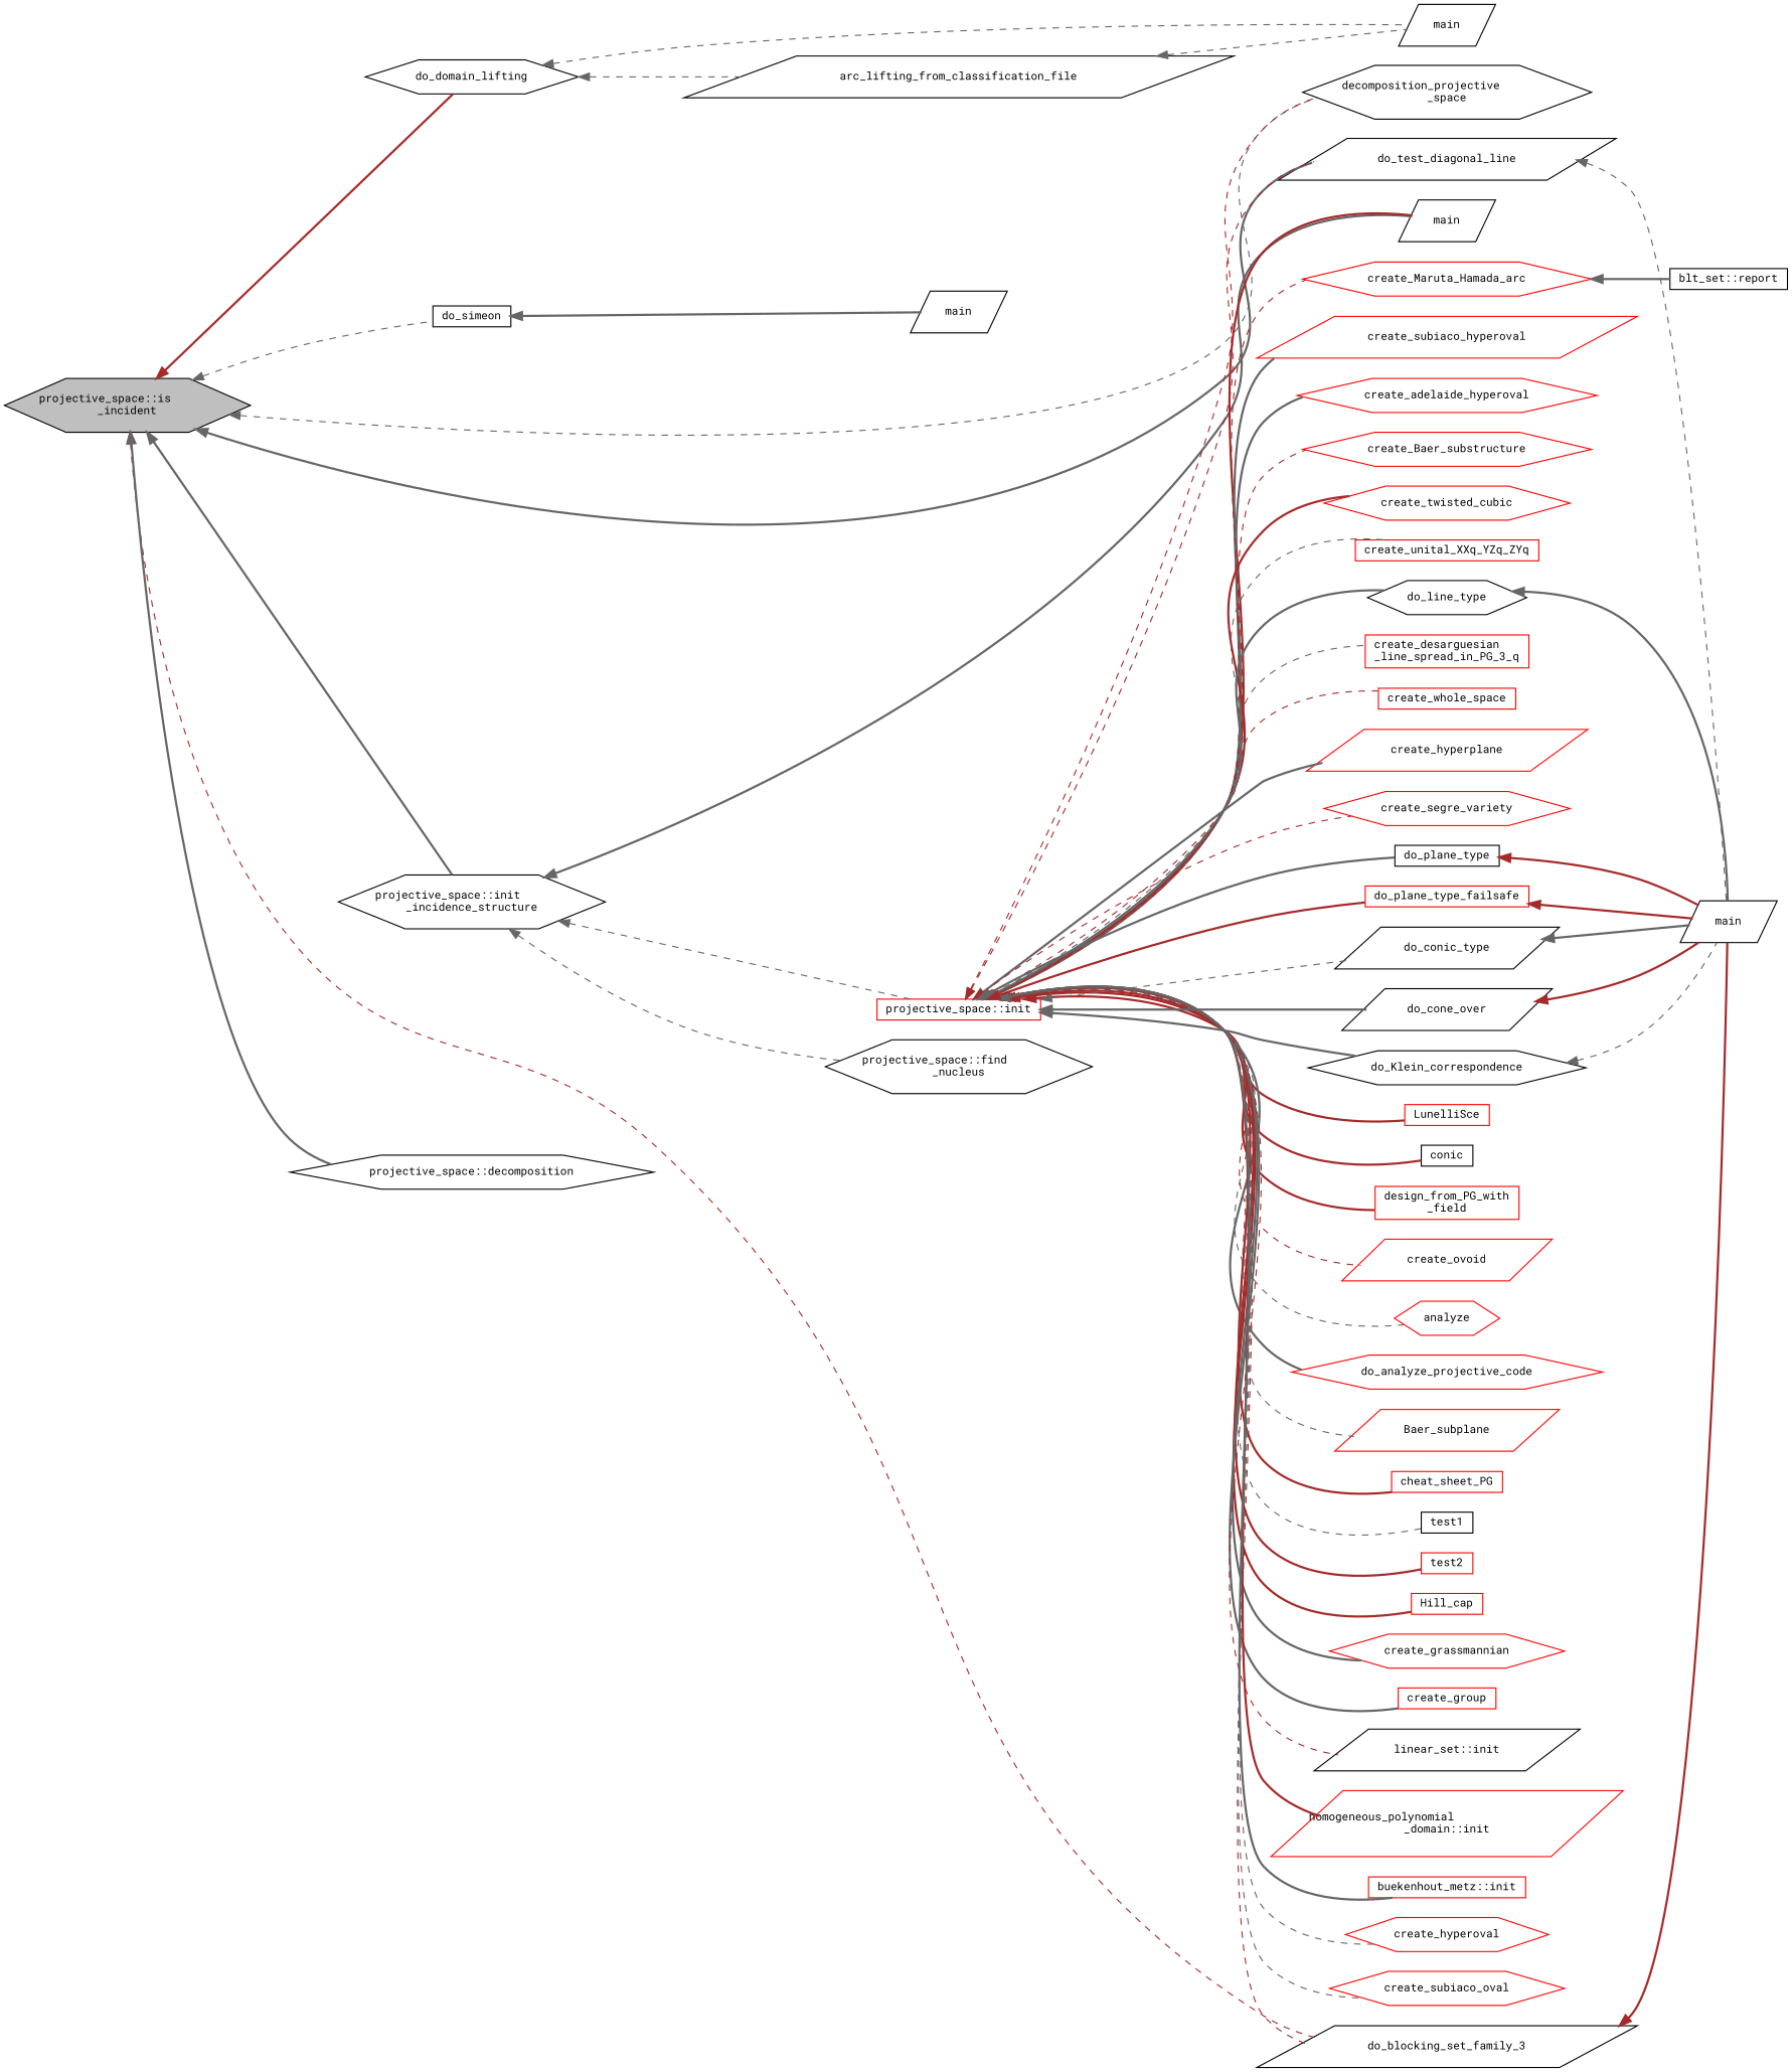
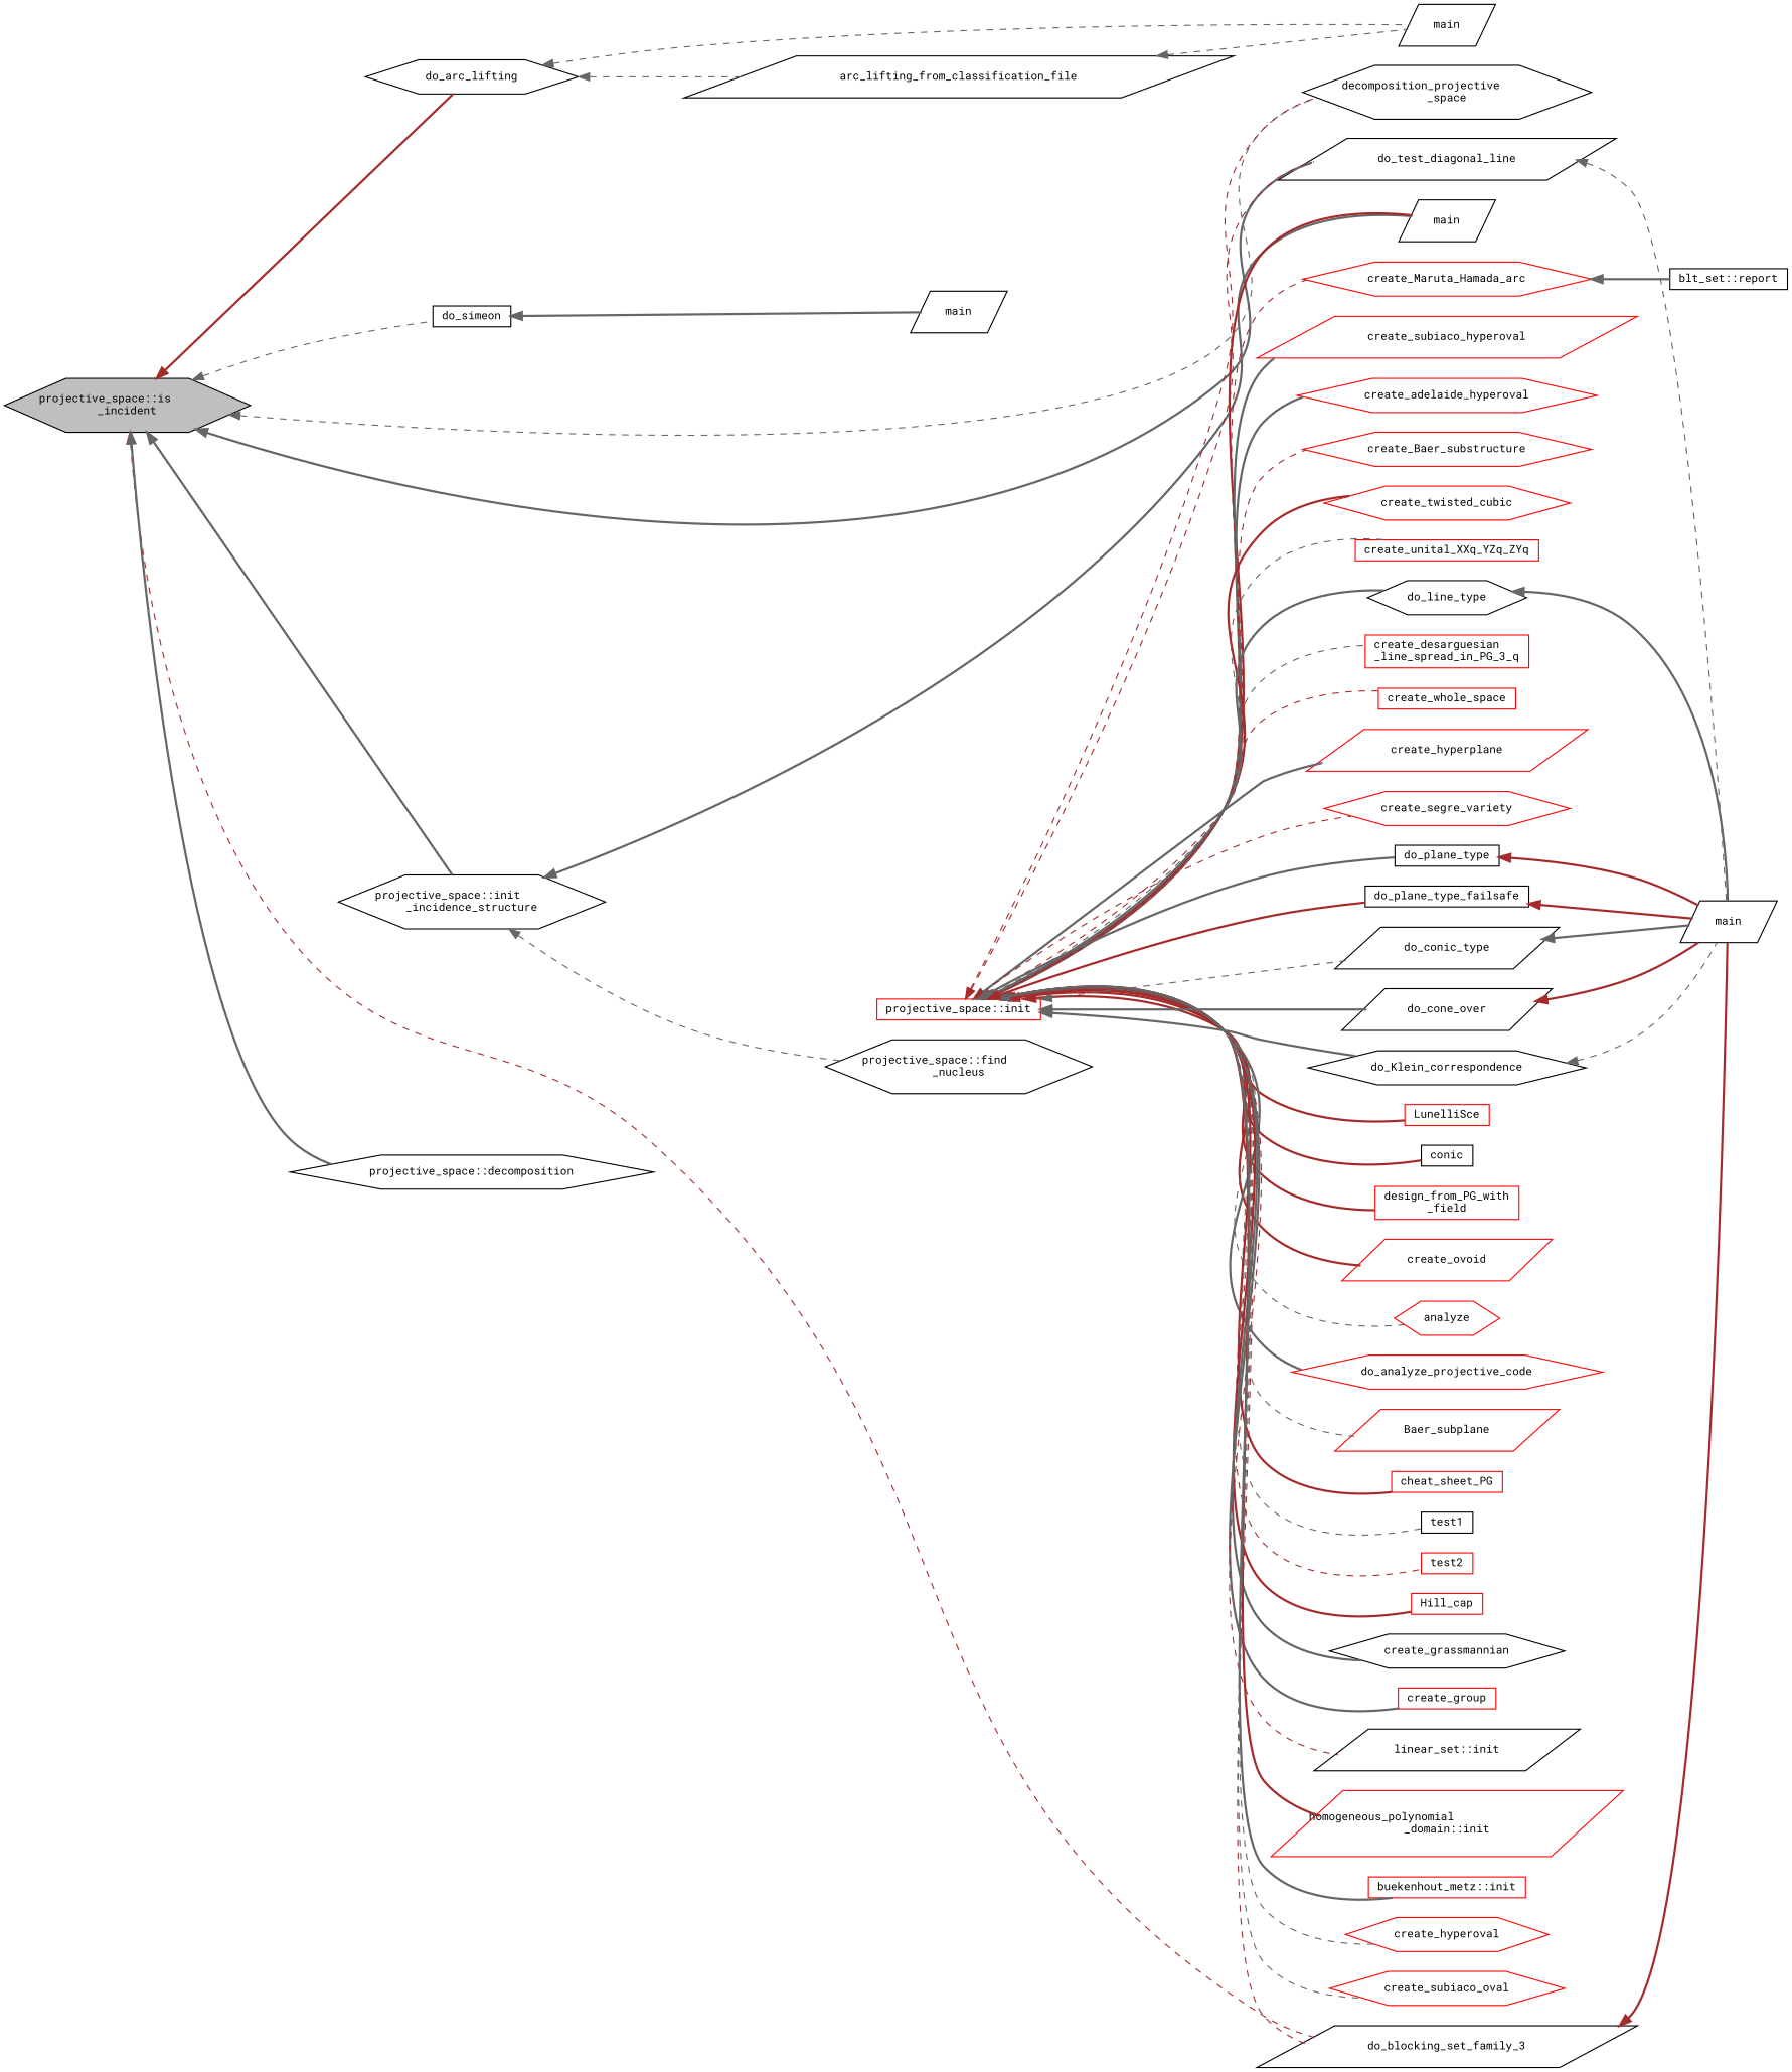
  digraph {
    fontname="Roboto Mono"
    rankdir=LR
    node [color=red fillcolor=white fontname="Roboto Mono" fontsize=10 shape=hexagon style=filled]
    edge [color=gray40 dir=back fontname="Roboto Mono" fontsize=10 labelfontname=Helvetica labelfontsize=10 style=bold]
    n1 [color=black fillcolor=grey75 fontcolor=black height=0.2 label="projective_space::is\l_incident" width=0.4]
-   n2 [color=black height=0.2 label=do_domain_lifting width=0.4]
+   n2 [color=black height=0.2 label=do_arc_lifting width=0.4]
    n3 [color=black height=0.2 label=do_simeon shape=box width=0.4]
    n4 [color=black height=0.2 label="decomposition_projective\l_space" width=0.4]
    n5 [color=black height=0.2 label=do_blocking_set_family_3 shape=parallelogram width=0.4]
    n6 [color=black height=0.2 label=do_test_diagonal_line shape=parallelogram width=0.4]
    n7 [color=black height=0.2 label="projective_space::init\l_incidence_structure" width=0.4]
    n8 [color=black height=0.2 label="projective_space::decomposition" width=0.4]
    n9 [color=black height=0.2 label=main shape=parallelogram width=0.4]
    n10 [color=black height=0.2 label=arc_lifting_from_classification_file shape=parallelogram width=0.4]
    n11 [color=black height=0.2 label=main shape=parallelogram width=0.4]
    n12 [color=black height=0.2 label=main shape=parallelogram width=0.4]
    n13 [color=black height=0.2 label=main shape=parallelogram width=0.4]
    n14 [height=0.2 label="projective_space::init" shape=box width=0.4]
    n15 [color=black height=0.2 label="projective_space::find\l_nucleus" width=0.4]
    n16 [height=0.2 label=LunelliSce shape=box width=0.4]
    n17 [color=black height=0.2 label=conic shape=box width=0.4]
    n18 [height=0.2 label="design_from_PG_with\l_field" shape=box width=0.4]
    n19 [height=0.2 label=create_ovoid shape=parallelogram width=0.4]
    n20 [height=0.2 label=analyze width=0.4]
    n21 [height=0.2 label=do_analyze_projective_code width=0.4]
    n22 [height=0.2 label=Baer_subplane shape=parallelogram width=0.4]
    n23 [height=0.2 label=cheat_sheet_PG shape=box width=0.4]
    n24 [color=black height=0.2 label=test1 shape=box width=0.4]
    n25 [height=0.2 label=test2 shape=box width=0.4]
    n26 [height=0.2 label=Hill_cap shape=box width=0.4]
-   n27 [height=0.2 label=create_grassmannian width=0.4]
+   n27 [color=black height=0.2 label=create_grassmannian width=0.4]
    n28 [height=0.2 label=create_group shape=box width=0.4]
    n29 [color=black height=0.2 label="linear_set::init" shape=parallelogram width=0.4]
    n30 [height=0.2 label="homogeneous_polynomial\l_domain::init" shape=parallelogram width=0.4]
    n31 [height=0.2 label="buekenhout_metz::init" shape=box width=0.4]
    n32 [color=black height=0.2 label=do_cone_over shape=parallelogram width=0.4]
    n33 [height=0.2 label=create_hyperoval width=0.4]
    n34 [height=0.2 label=create_subiaco_oval width=0.4]
    n35 [height=0.2 label=create_subiaco_hyperoval shape=parallelogram width=0.4]
    n36 [height=0.2 label=create_adelaide_hyperoval width=0.4]
    n37 [height=0.2 label=create_Baer_substructure width=0.4]
    n38 [height=0.2 label=create_twisted_cubic width=0.4]
    n39 [height=0.2 label=create_unital_XXq_YZq_ZYq shape=box width=0.4]
    n40 [height=0.2 label="create_desarguesian\l_line_spread_in_PG_3_q" shape=box width=0.4]
    n41 [height=0.2 label=create_whole_space shape=box width=0.4]
    n42 [height=0.2 label=create_hyperplane shape=parallelogram width=0.4]
    n43 [height=0.2 label=create_segre_variety width=0.4]
    n44 [height=0.2 label=create_Maruta_Hamada_arc width=0.4]
    n45 [color=black height=0.2 label=do_Klein_correspondence width=0.4]
    n46 [color=black height=0.2 label=do_line_type width=0.4]
    n47 [color=black height=0.2 label=do_plane_type shape=box width=0.4]
-   n48 [height=0.2 label=do_plane_type_failsafe shape=box width=0.4]
+   n48 [color=black height=0.2 label=do_plane_type_failsafe shape=box width=0.4]
    n49 [color=black height=0.2 label=do_conic_type shape=parallelogram width=0.4]
    n50 [color=black height=0.2 label="blt_set::report" shape=box width=0.4]
    n1 -> n2 [color=brown]
    n1 -> n3 [style=dashed]
    n1 -> n4 [style=dashed]
    n1 -> n5 [color=brown style=dashed]
    n1 -> n6
    n1 -> n7
    n1 -> n8
    n2 -> n9 [style=dashed]
    n2 -> n10 [style=dashed]
    n3 -> n11
    n5 -> n12 [color=brown]
    n6 -> n12 [style=dashed]
    n7 -> n13
-   n7 -> n14 [style=dashed]
    n7 -> n15 [style=dashed]
    n10 -> n9 [style=dashed]
    n14 -> n4 [color=brown style=dashed]
    n14 -> n5 [color=brown style=dashed]
    n14 -> n6 [color=brown style=dashed]
    n14 -> n13 [color=brown]
    n14 -> n16 [color=brown]
    n14 -> n17 [color=brown]
    n14 -> n18 [color=brown]
-   n14 -> n19 [color=brown style=dashed]
+   n14 -> n19 [color=brown]
    n14 -> n20 [style=dashed]
    n14 -> n21
    n14 -> n22 [style=dashed]
    n14 -> n23 [color=brown]
    n14 -> n24 [style=dashed]
-   n14 -> n25 [color=brown]
+   n14 -> n25 [color=brown style=dashed]
    n14 -> n26 [color=brown]
    n14 -> n27
    n14 -> n28
    n14 -> n29 [color=brown style=dashed]
    n14 -> n30 [color=brown]
    n14 -> n31
    n14 -> n32
    n14 -> n33 [style=dashed]
    n14 -> n34 [style=dashed]
    n14 -> n35
    n14 -> n36
    n14 -> n37 [color=brown style=dashed]
    n14 -> n38 [color=brown]
    n14 -> n39 [style=dashed]
    n14 -> n40 [style=dashed]
    n14 -> n41 [color=brown style=dashed]
    n14 -> n42
    n14 -> n43 [color=brown style=dashed]
    n14 -> n44 [color=brown style=dashed]
    n14 -> n45
    n14 -> n46
    n14 -> n47
    n14 -> n48 [color=brown]
    n14 -> n49 [style=dashed]
    n32 -> n12 [color=brown]
    n44 -> n50
    n45 -> n12 [style=dashed]
    n46 -> n12
    n47 -> n12 [color=brown]
    n48 -> n12 [color=brown]
    n49 -> n12
  }
